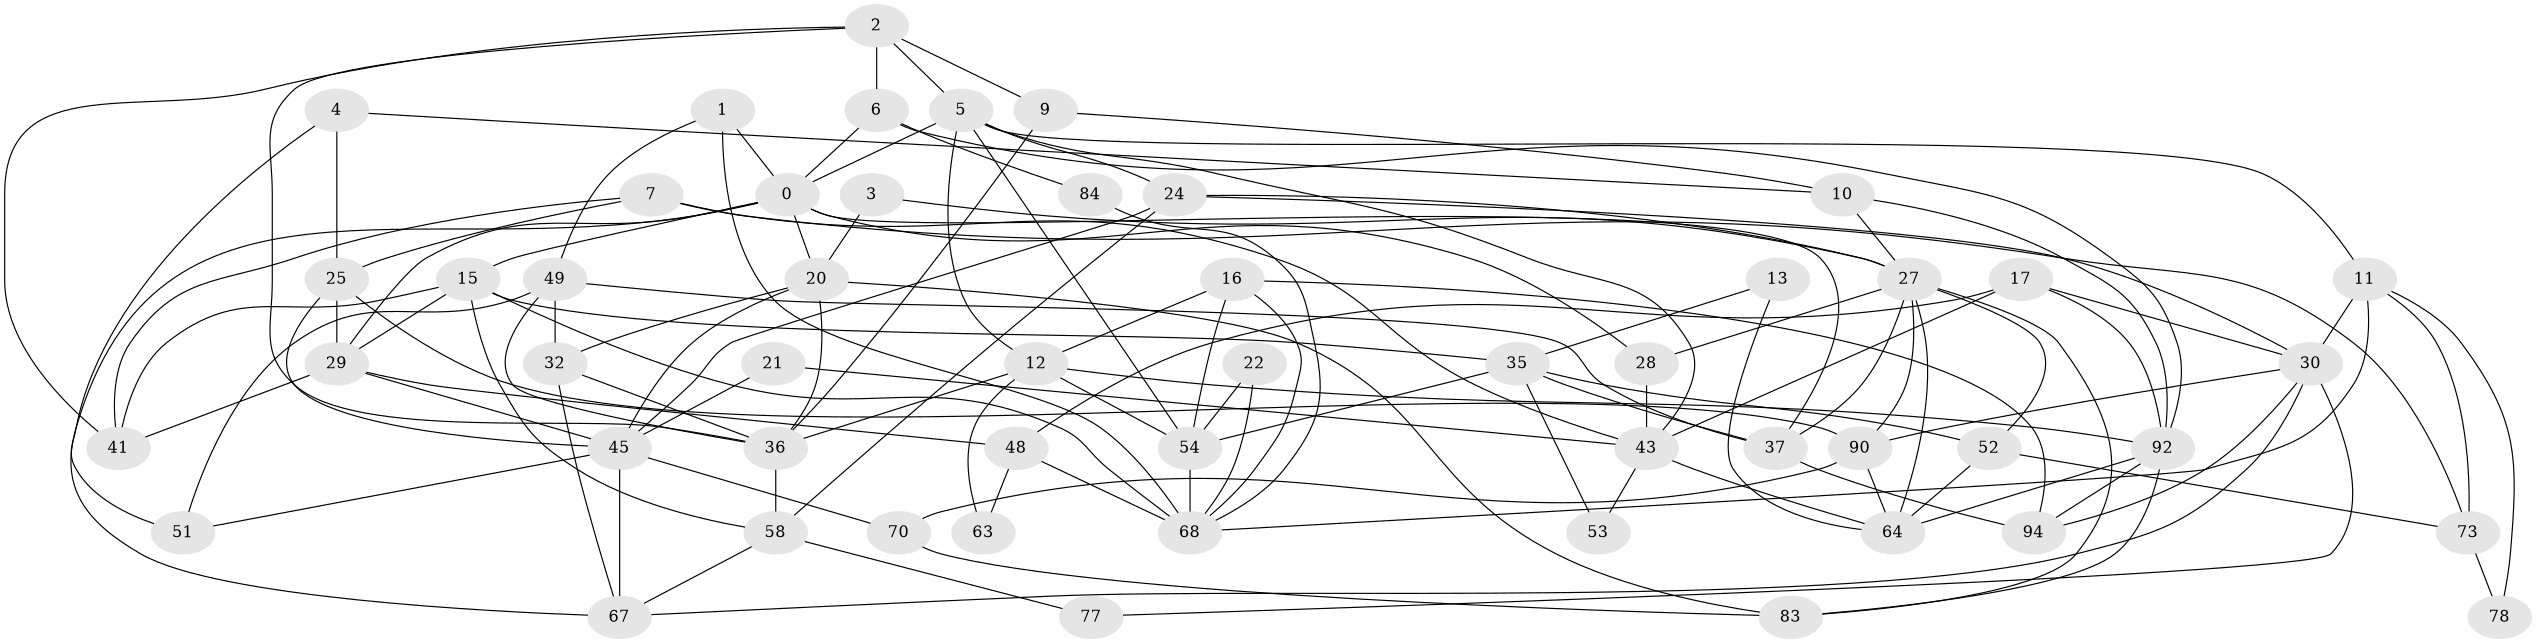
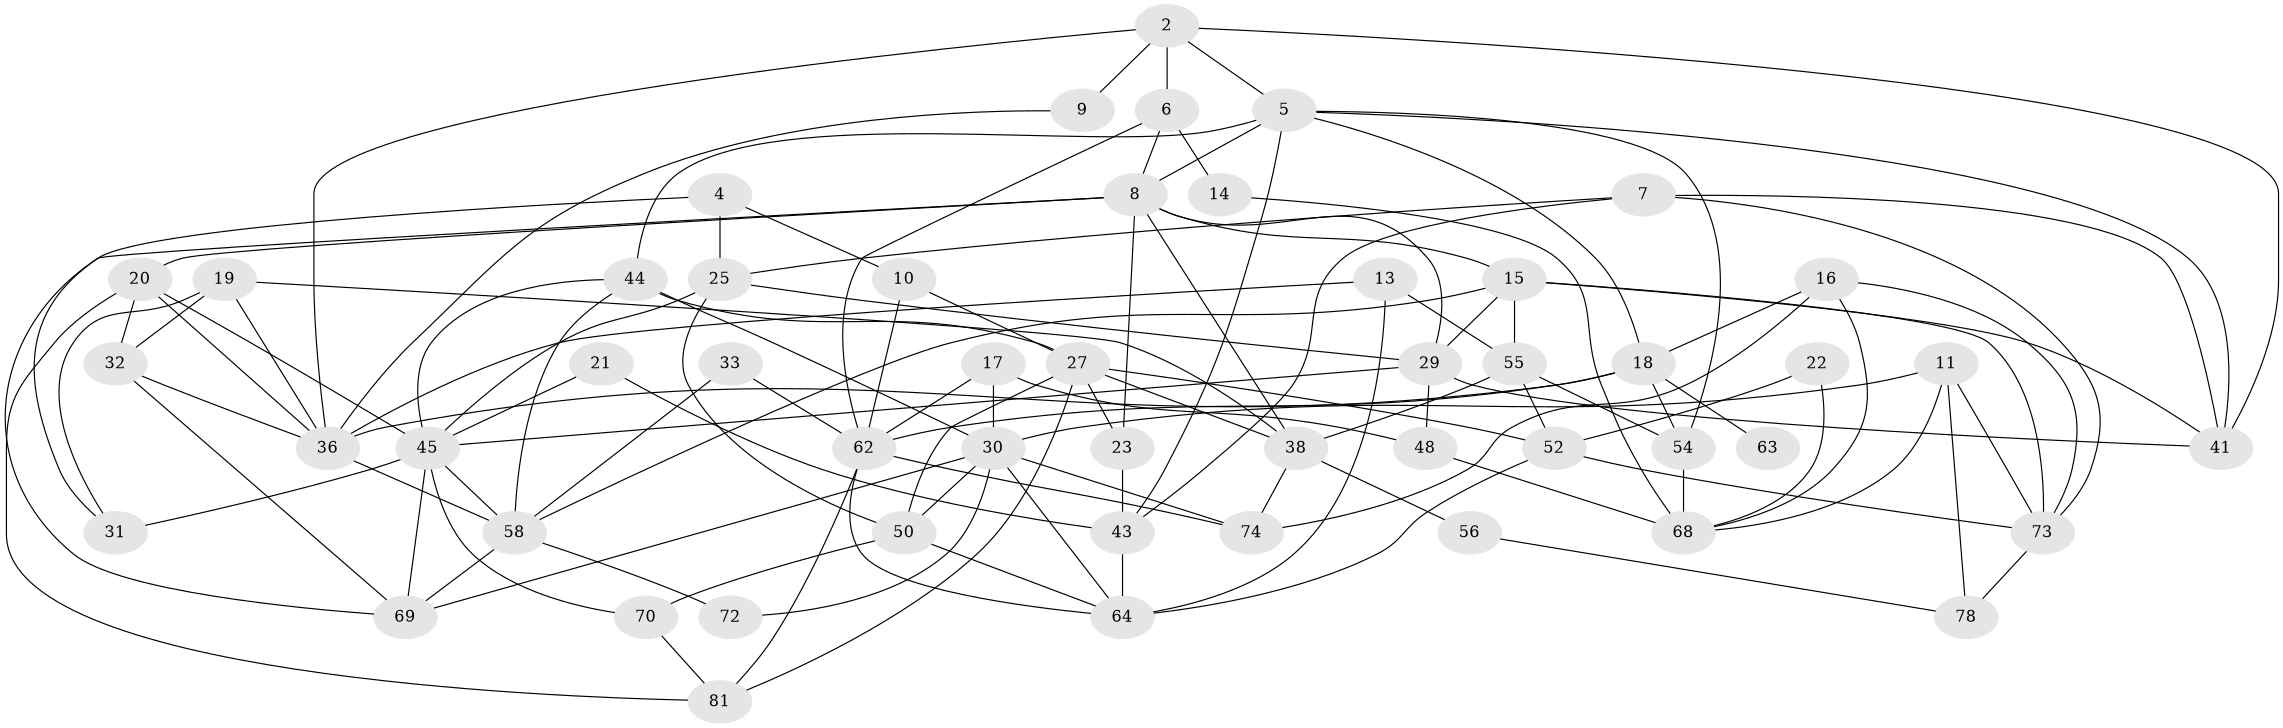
  graph {
    node [color=gray90 style=filled]
-   8 [super="+49" label=0]
+   8 [super="+49"]
    20 [super="+44"]
    15 [super="+39"]
-   28
+   28 [label=23]
    29
-   38 [super="+40" label=37]
-   67
-   1
-   19 [super="+82" label=49]
+   38 [super="+40"]
+   67 [label=69]
+   19 [super="+82"]
    68 [super="+79"]
    36 [super="+84"]
-   51
+   51 [label=31]
    32 [super="+37"]
    2 [super="+31"]
    5 [super="+12"]
    6 [super="+71"]
    9
    41 [super="+66"]
    11 [super="+23"]
-   18 [super="+81" label=12]
-   24 [super="+26"]
+   18 [super="+81"]
+   24 [super="+26" label=44]
    43 [super="+60"]
    54
-   14 [label=84]
-   62 [super="+80" label=92]
+   14
+   62 [super="+80"]
    10
    58
    45 [super="+55"]
-   83
-   3
+   83 [label=81]
    27 [super="+42"]
    64
    52 [super="+65"]
-   50 [super="+69" label=90]
+   50 [super="+69"]
    4
    25 [super="+34"]
    73 [super="+75"]
    30 [super="+57"]
    78
    63
-   53
-   74 [label=94]
+   74
    7 [super="+59"]
-   35 [super="+47"]
+   35 [super="+47" label=55]
    48 [super="+61"]
+   56 [super="+76"]
    13 [super="+46"]
-   77
+   77 [label=72]
    16
    17
    70
    21
    22
+   33
    8 -- 20
    8 -- 15
    8 -- 28
    8 -- 29
    8 -- 38
    8 -- 67
    20 -- 36
    20 -- 32
    20 -- 45
    20 -- 83
    15 -- 29
    15 -- 41
    15 -- 58
-   15 -- 68
+   15 -- 73
    15 -- 35
    28 -- 43 [weight=2]
    29 -- 41
    29 -- 45
    29 -- 48
    38 -- 74
-   1 -- 8
-   1 -- 19
-   1 -- 68
+   38 -- 56 [weight=2]
    19 -- 38
    19 -- 36
    19 -- 51
    19 -- 32
    36 -- 58
    32 -- 67
    32 -- 36
    2 -- 36
    2 -- 5
    2 -- 6
    2 -- 9 [weight=2]
    2 -- 41 [weight=2]
    5 -- 8
-   5 -- 11
+   5 -- 41
    5 -- 18
    5 -- 24
    5 -- 43
    5 -- 54
    6 -- 8
    6 -- 14
    6 -- 62
    9 -- 36
-   9 -- 10
    11 -- 68
    11 -- 73
    11 -- 30 [weight=2]
    11 -- 78
    18 -- 36
    18 -- 54
    18 -- 62
    18 -- 63 [weight=2]
    24 -- 58
    24 -- 45
    24 -- 27
    24 -- 30
    43 -- 64
-   43 -- 53
    54 -- 68
    14 -- 68
    62 -- 83
    62 -- 64
    62 -- 74
    10 -- 62
    10 -- 27
    58 -- 67
    58 -- 77
    45 -- 67
    45 -- 51
+   45 -- 58
    45 -- 70
-   3 -- 20
-   3 -- 27
    27 -- 28
    27 -- 38
    27 -- 83
-   27 -- 64
+   30 -- 64
    27 -- 52
    27 -- 50
    52 -- 64
    52 -- 73
    50 -- 64
    50 -- 70
    4 -- 51
    4 -- 10
    4 -- 25
    25 -- 29
    25 -- 45 [weight=2]
    25 -- 50
    73 -- 78
    30 -- 67
    30 -- 50
    30 -- 74
    30 -- 77
    7 -- 41
    7 -- 43
    7 -- 25
    7 -- 73
    35 -- 38
    35 -- 54
    35 -- 52
-   35 -- 53
    48 -- 68 [weight=2]
-   48 -- 63
+   56 -- 78
+   13 -- 36
    13 -- 64
    13 -- 35
    16 -- 68
    16 -- 18
-   16 -- 54
+   16 -- 73
    16 -- 74
-   17 -- 43
    17 -- 62
    17 -- 30
    17 -- 48
    70 -- 83
    21 -- 43
    21 -- 45
    22 -- 68
-   22 -- 54
+   22 -- 52
+   33 -- 62
+   33 -- 58
  }
